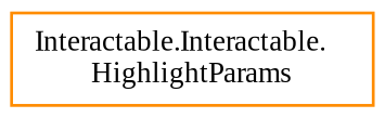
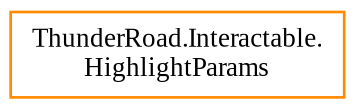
  digraph {
    rankdir=LR
    fontname="Liberation Serif"
-   n1 [color=darkorange fillcolor=white fontname="Liberation Serif" fontsize=10 height=0.2 label="Interactable.Interactable.\lHighlightParams" shape=record style=filled width=0.4]
+   n1 [color=darkorange fillcolor=white fontname="Liberation Serif" fontsize=10 height=0.2 label="ThunderRoad.Interactable.\lHighlightParams" shape=record style=filled width=0.4]
  }
